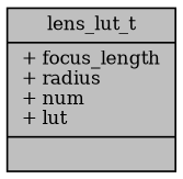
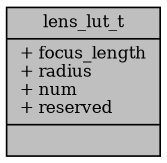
  digraph {
    fontname="DejaVu Serif"
-   n1 [color=black fillcolor=grey75 fontcolor=black fontname="DejaVu Serif" fontsize=10 height=0.2 label="{lens_lut_t\n|+ focus_length\l+ radius\l+ num\l+ lut\l|}" shape=record style=filled width=0.4]
+   n1 [color=black fillcolor=grey75 fontcolor=black fontname="DejaVu Serif" fontsize=10 height=0.2 label="{lens_lut_t\n|+ focus_length\l+ radius\l+ num\l+ reserved\l|}" shape=record style=filled width=0.4]
  }
